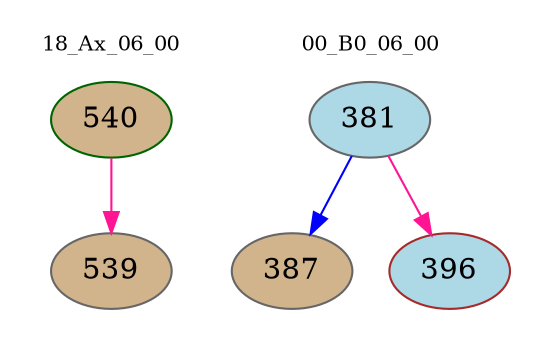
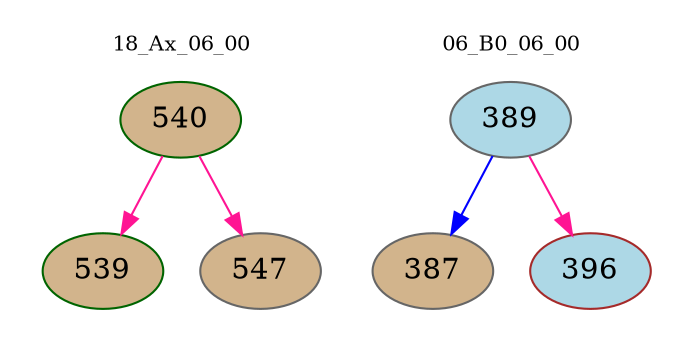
  digraph {
    node [color=gray40 fillcolor=tan style=filled]
    edge [color=deeppink]
    n1 [color=darkgreen label=540]
-   n2 [label=539]
-   n4 [fillcolor=lightblue label=381]
+   n2 [color=darkgreen label=539]
+   n3 [label=547]
+   n4 [fillcolor=lightblue label=389]
    n5 [label=387]
    n6 [color=brown fillcolor=lightblue label=396]
    subgraph cluster_1 {
      color=white
      fontsize=10
      label="18_Ax_06_00"
      n1
      n2
+     n3
    }
    subgraph cluster_2 {
      color=white
      fontsize=10
-     label="00_B0_06_00"
+     label="06_B0_06_00"
      n4
      n5
      n6
    }
    n1 -> n2
+   n1 -> n3
    n4 -> n5 [color=blue]
    n4 -> n6
  }
